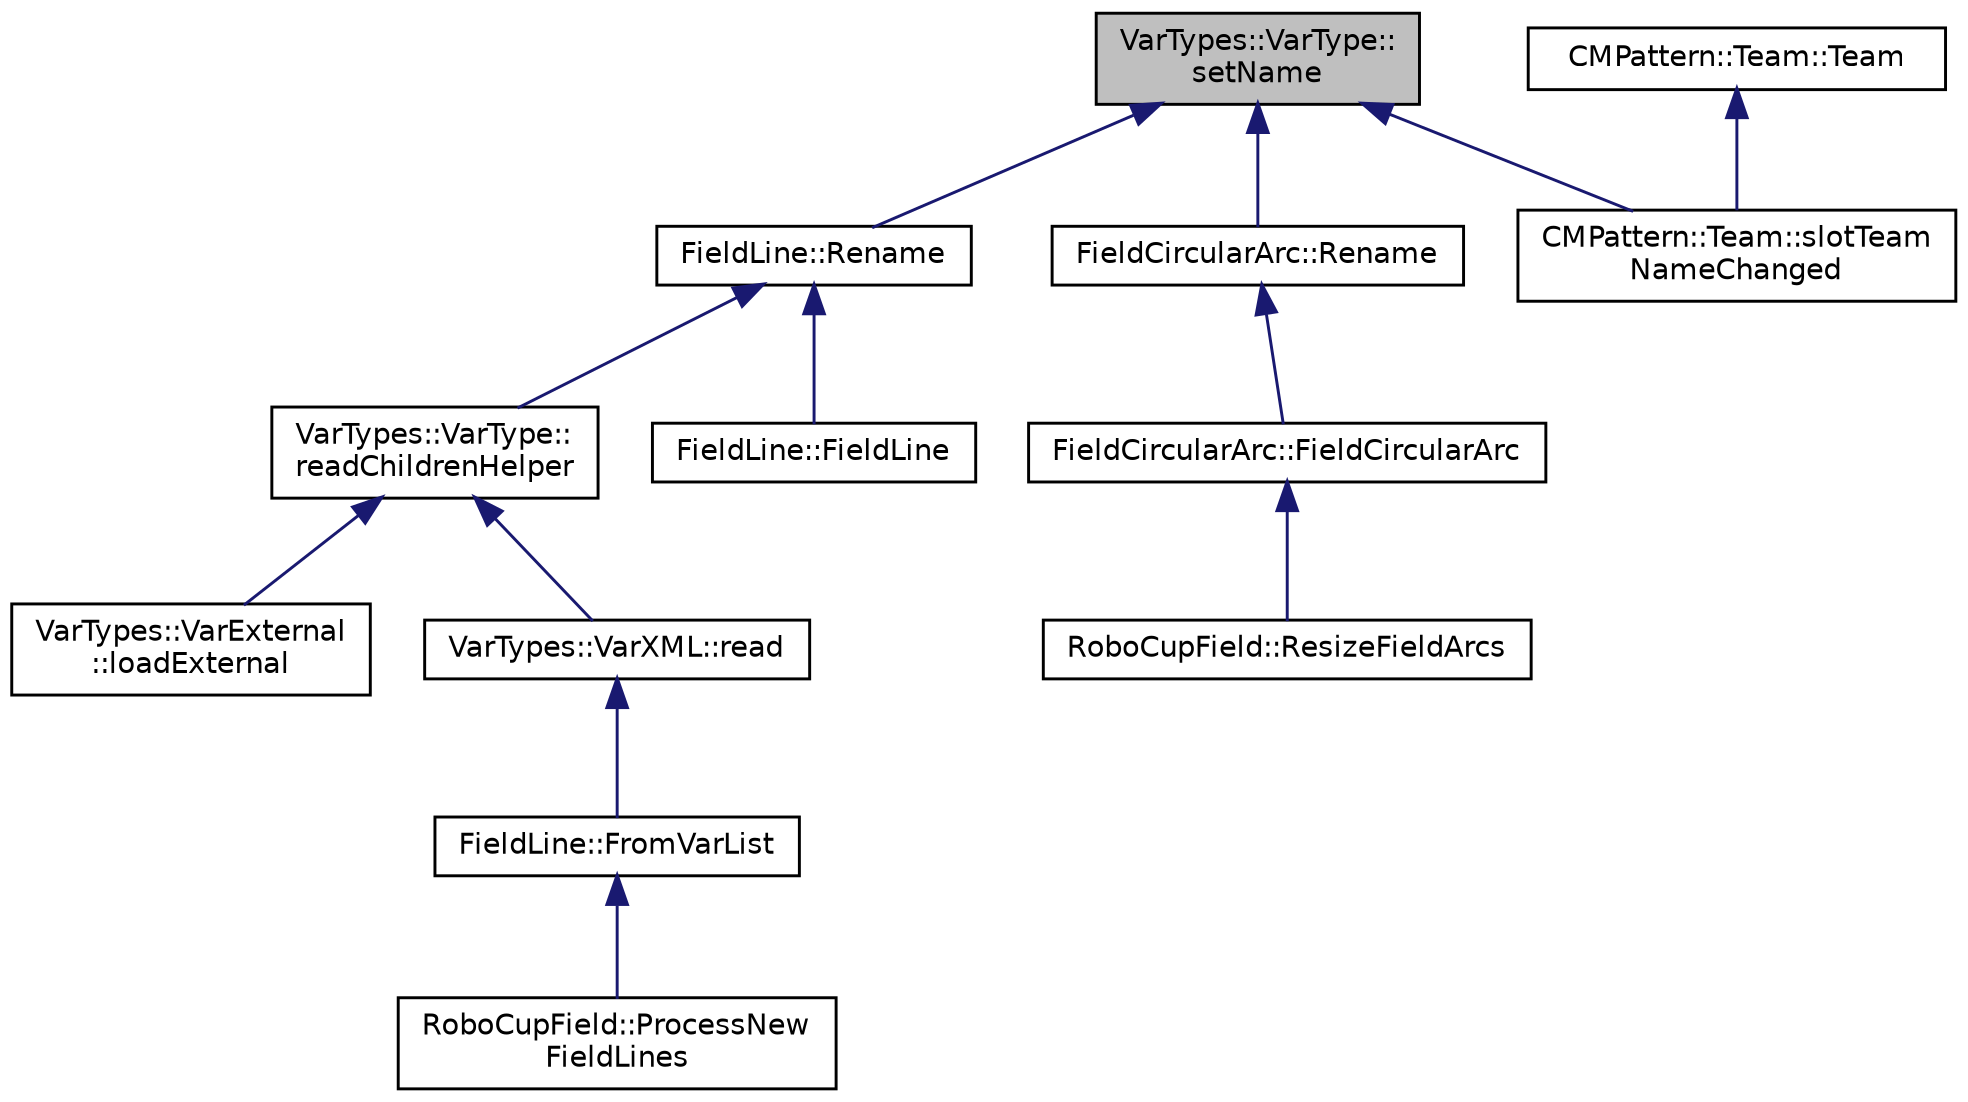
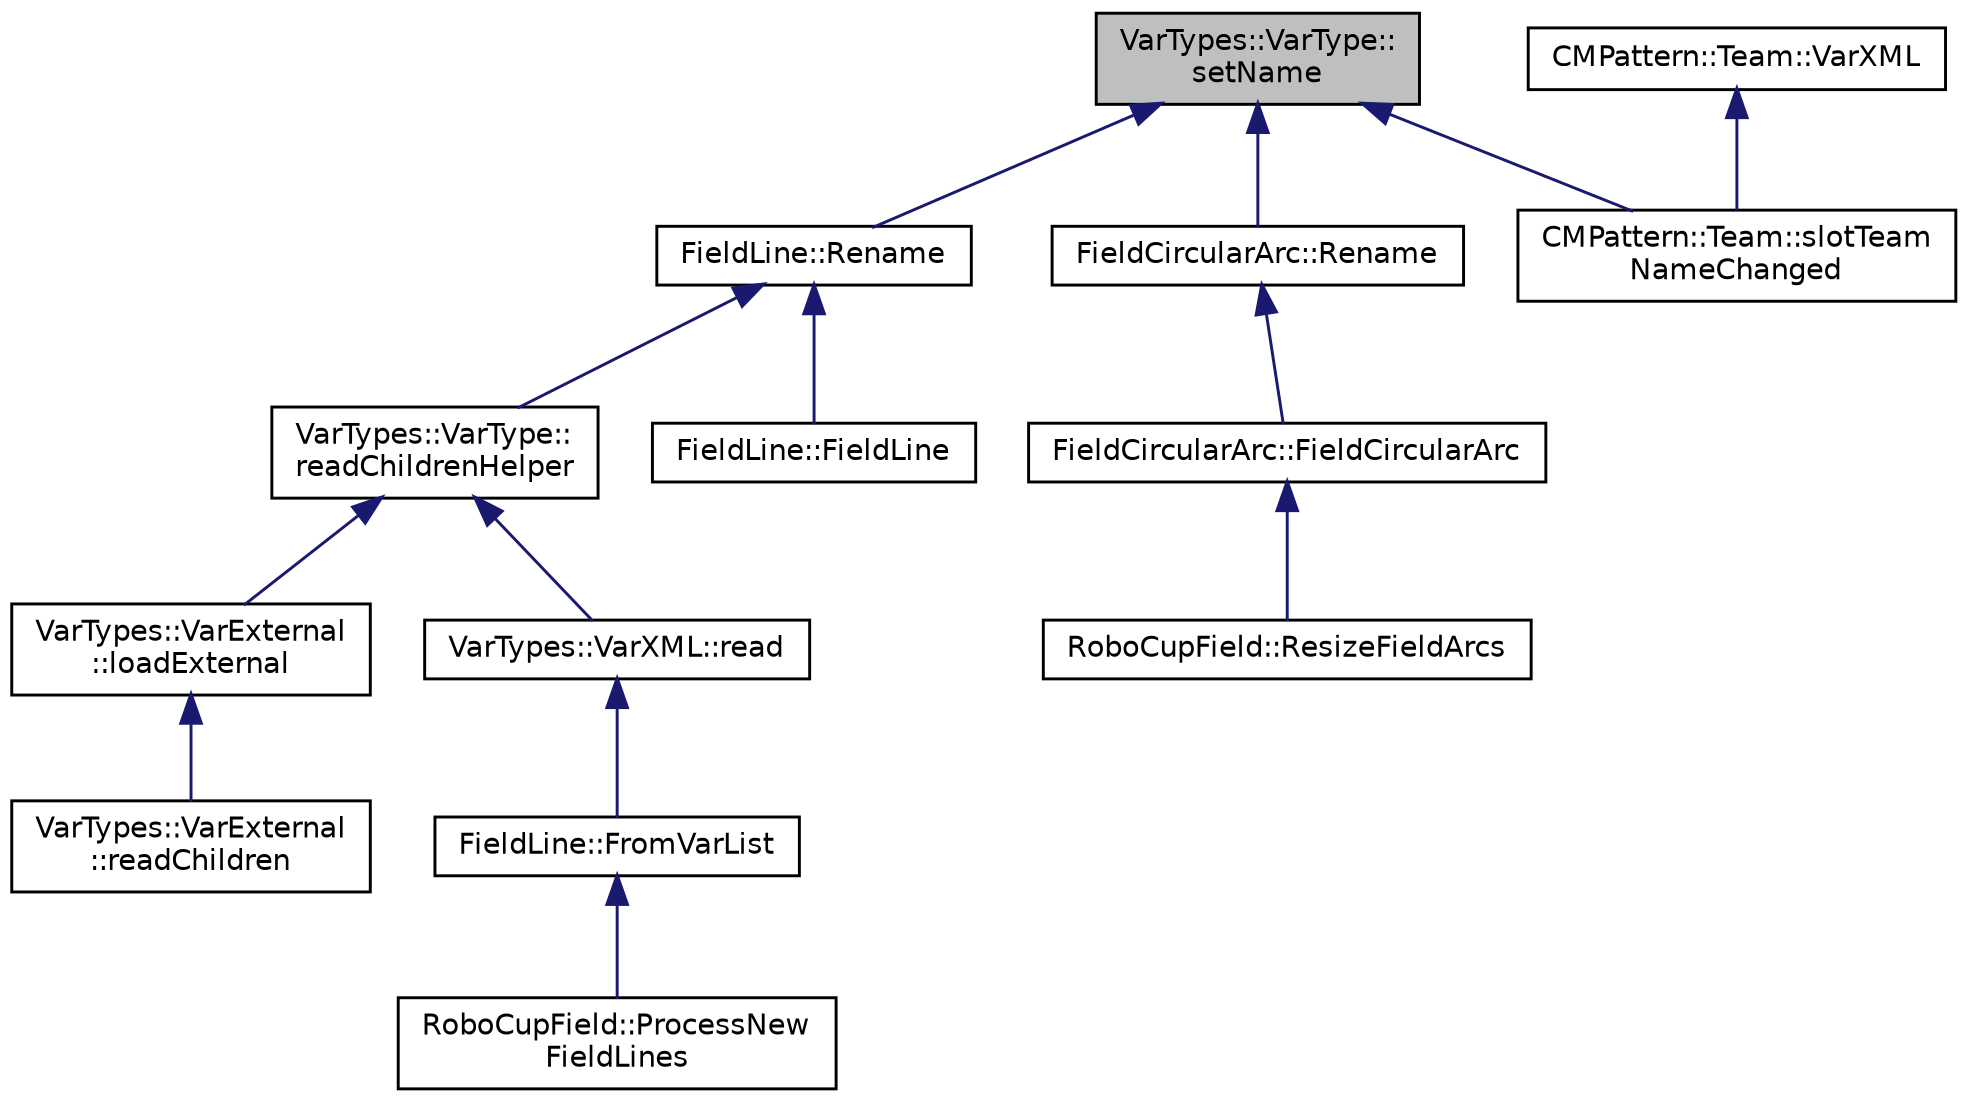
  digraph {
    rankdir=TB
    node [color=black fillcolor=white fontname=Helvetica fontsize=10 shape=record style=filled]
    edge [color=midnightblue dir=back fontname=Helvetica fontsize=10 labelfontname=Helvetica labelfontsize=10 style=solid]
    n1 [fillcolor=grey75 fontcolor=black height=0.2 label="VarTypes::VarType::\lsetName" width=0.4]
    n2 [height=0.2 label="FieldLine::Rename" width=0.4]
    n3 [height=0.2 label="FieldCircularArc::Rename" width=0.4]
    n4 [height=0.2 label="CMPattern::Team::slotTeam\lNameChanged" width=0.4]
    n5 [height=0.2 label="VarTypes::VarType::\lreadChildrenHelper" width=0.4]
    n6 [height=0.2 label="VarTypes::VarExternal\l::loadExternal" width=0.4]
    n7 [height=0.2 label="VarTypes::VarXML::read" width=0.4]
    n8 [height=0.2 label="FieldLine::FieldLine" width=0.4]
    n9 [height=0.2 label="FieldCircularArc::FieldCircularArc" width=0.4]
+   n10 [height=0.2 label="VarTypes::VarExternal\l::readChildren" width=0.4]
    n11 [height=0.2 label="FieldLine::FromVarList" width=0.4]
    n12 [height=0.2 label="RoboCupField::ProcessNew\lFieldLines" width=0.4]
    n13 [height=0.2 label="RoboCupField::ResizeFieldArcs" width=0.4]
-   n14 [height=0.2 label="CMPattern::Team::Team" width=0.4]
+   n14 [height=0.2 label="CMPattern::Team::VarXML" width=0.4]
    n1 -> n2
    n1 -> n3
    n1 -> n4
    n2 -> n5
    n2 -> n8
    n3 -> n9
    n5 -> n6
    n5 -> n7
+   n6 -> n10
    n7 -> n11
    n9 -> n13
    n11 -> n12
    n14 -> n4
  }
